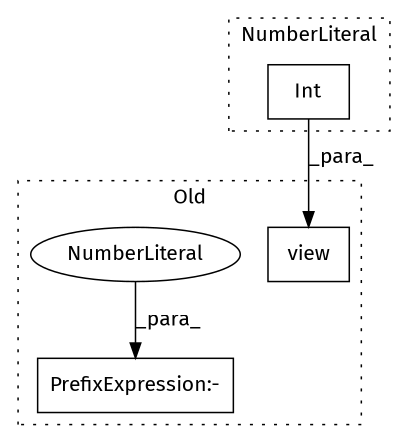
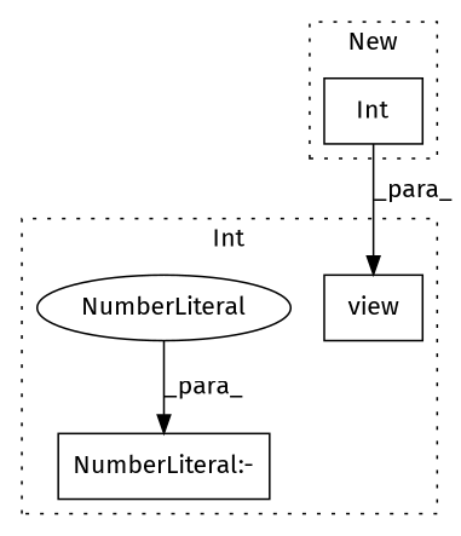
  digraph {
    fontname="Fira Sans"
    node [a=32 fontname="Fira Sans" l=1 shape=box]
    edge [fontname="Fira Sans"]
    n1 [l="5,1" label=view s="411,451"]
-   n2 [a=38 label="PrefixExpression:-" s=436]
+   n2 [a=38 label="NumberLiteral:-" s=436]
    n3 [a=34 label=NumberLiteral s=437 shape=ellipse]
    n4 [l="4,1" label=Int s="442,455"]
    subgraph cluster_1 {
-     label=Old
+     label=Int
      style=dotted
      n1
      n2
      n3
    }
    subgraph cluster_2 {
-     label=NumberLiteral
+     label=New
      style=dotted
      n4
    }
    n3 -> n2 [label=_para_]
    n4 -> n1 [label=_para_]
  }
